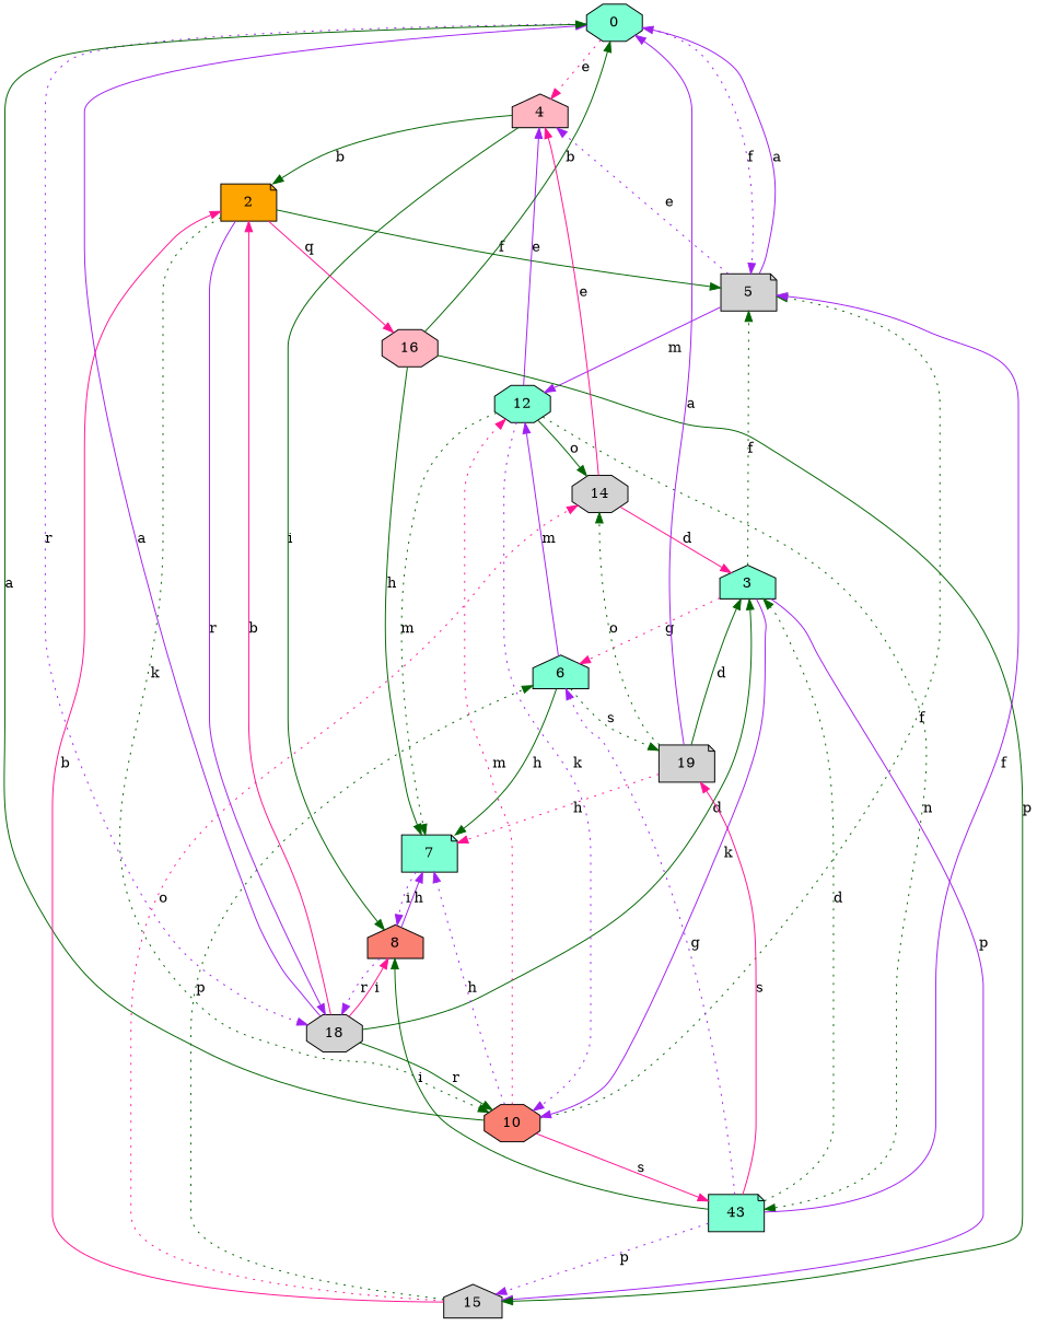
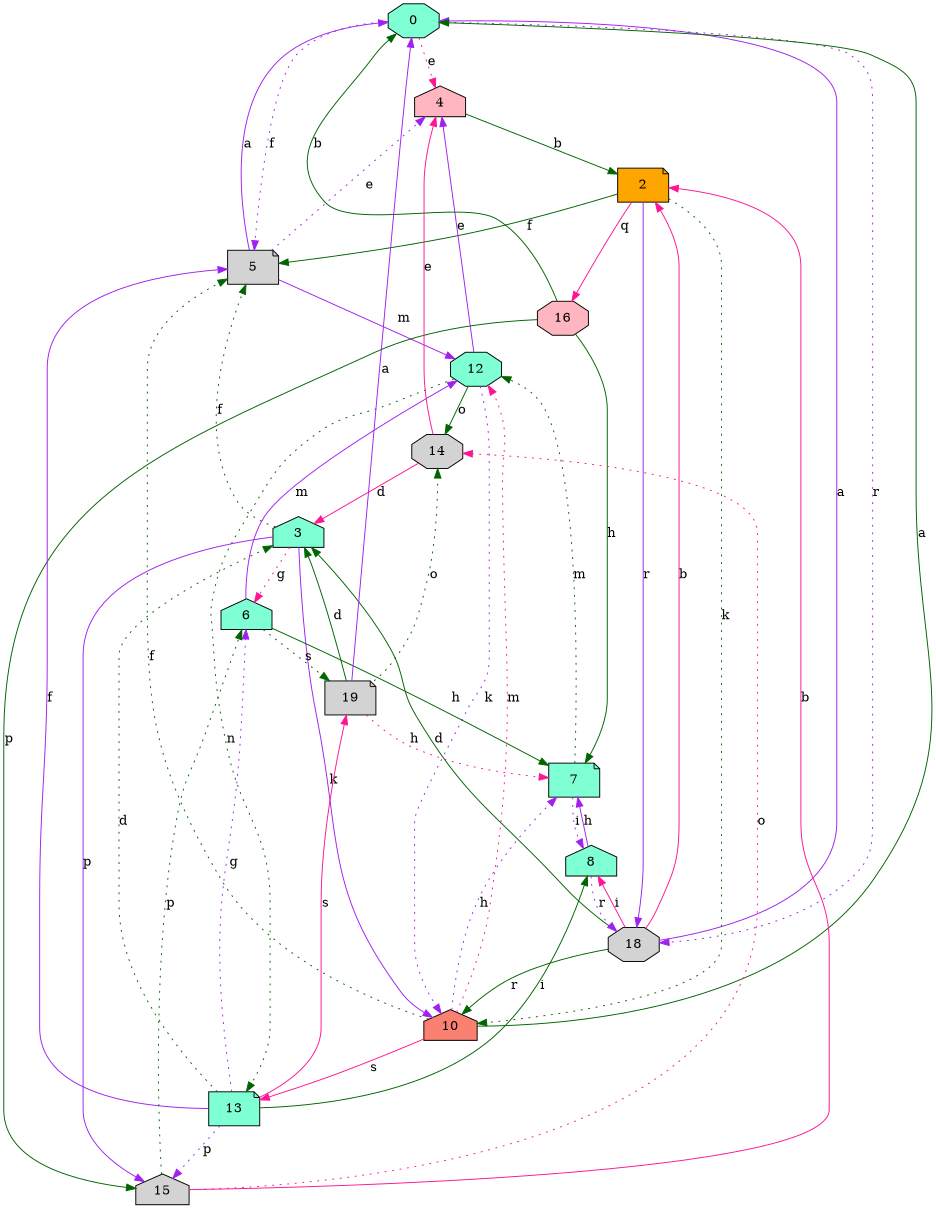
  strict digraph {
    node [fillcolor=aquamarine shape=octagon style=filled]
    edge [color=darkgreen style=solid]
    0
    4 [fillcolor=lightpink shape=house]
    5 [fillcolor=lightgrey shape=note]
    18 [fillcolor=lightgrey]
    2 [fillcolor=orange shape=note]
-   8 [fillcolor=salmon shape=house]
+   8 [shape=house]
    12
-   10 [fillcolor=salmon]
+   10 [fillcolor=salmon shape=house]
    3 [shape=house]
    16 [fillcolor=lightpink]
    7 [shape=note]
-   13 [shape=note label=43]
+   13 [shape=note]
    15 [fillcolor=lightgrey shape=house]
    6 [shape=house]
    19 [fillcolor=lightgrey shape=note]
    14 [fillcolor=lightgrey]
    0 -> 4 [color=deeppink label=e style=dotted]
    0 -> 5 [color=purple label=f style=dotted]
    0 -> 18 [color=purple label=r style=dotted]
    4 -> 2 [label=b]
-   4 -> 8 [label=i]
    5 -> 0 [color=purple label=a]
    5 -> 4 [color=purple label=e style=dotted]
    5 -> 12 [color=purple label=m]
    18 -> 0 [color=purple label=a]
    18 -> 2 [color=deeppink label=b]
    18 -> 8 [color=deeppink label=i]
    18 -> 10 [label=r]
    18 -> 3 [label=d]
    2 -> 5 [label=f]
    2 -> 18 [color=purple label=r]
    2 -> 10 [label=k style=dotted]
    2 -> 16 [color=deeppink label=q]
    8 -> 18 [color=purple label=r style=dotted]
    8 -> 7 [color=purple label=h]
    12 -> 4 [color=purple label=e]
    12 -> 10 [color=purple label=k style=dotted]
    12 -> 13 [label=n style=dotted]
    12 -> 14 [label=o]
    10 -> 0 [label=a]
    10 -> 5 [label=f style=dotted]
    10 -> 12 [color=deeppink label=m style=dotted]
    10 -> 7 [color=purple label=h style=dotted]
    10 -> 13 [color=deeppink label=s]
    3 -> 5 [label=f style=dotted]
    3 -> 10 [color=purple label=k]
    3 -> 15 [color=purple label=p]
    3 -> 6 [color=deeppink label=g style=dotted]
    16 -> 0 [label=b]
    16 -> 7 [label=h]
    16 -> 15 [label=p]
    7 -> 8 [color=purple label=i style=dotted]
-   12 -> 7 [label=m style=dotted]
+   7 -> 12 [label=m style=dotted]
    13 -> 5 [color=purple label=f]
    13 -> 8 [label=i]
    13 -> 3 [label=d style=dotted]
    13 -> 15 [color=purple label=p style=dotted]
    13 -> 6 [color=purple label=g style=dotted]
    13 -> 19 [color=deeppink label=s]
    15 -> 2 [color=deeppink label=b]
    15 -> 6 [label=p style=dotted]
    15 -> 14 [color=deeppink label=o style=dotted]
    6 -> 12 [color=purple label=m]
    6 -> 7 [label=h]
    6 -> 19 [label=s style=dotted]
    19 -> 0 [color=purple label=a]
    19 -> 3 [label=d]
    19 -> 7 [color=deeppink label=h style=dotted]
    19 -> 14 [label=o style=dotted]
    14 -> 4 [color=deeppink label=e]
    14 -> 3 [color=deeppink label=d]
  }
